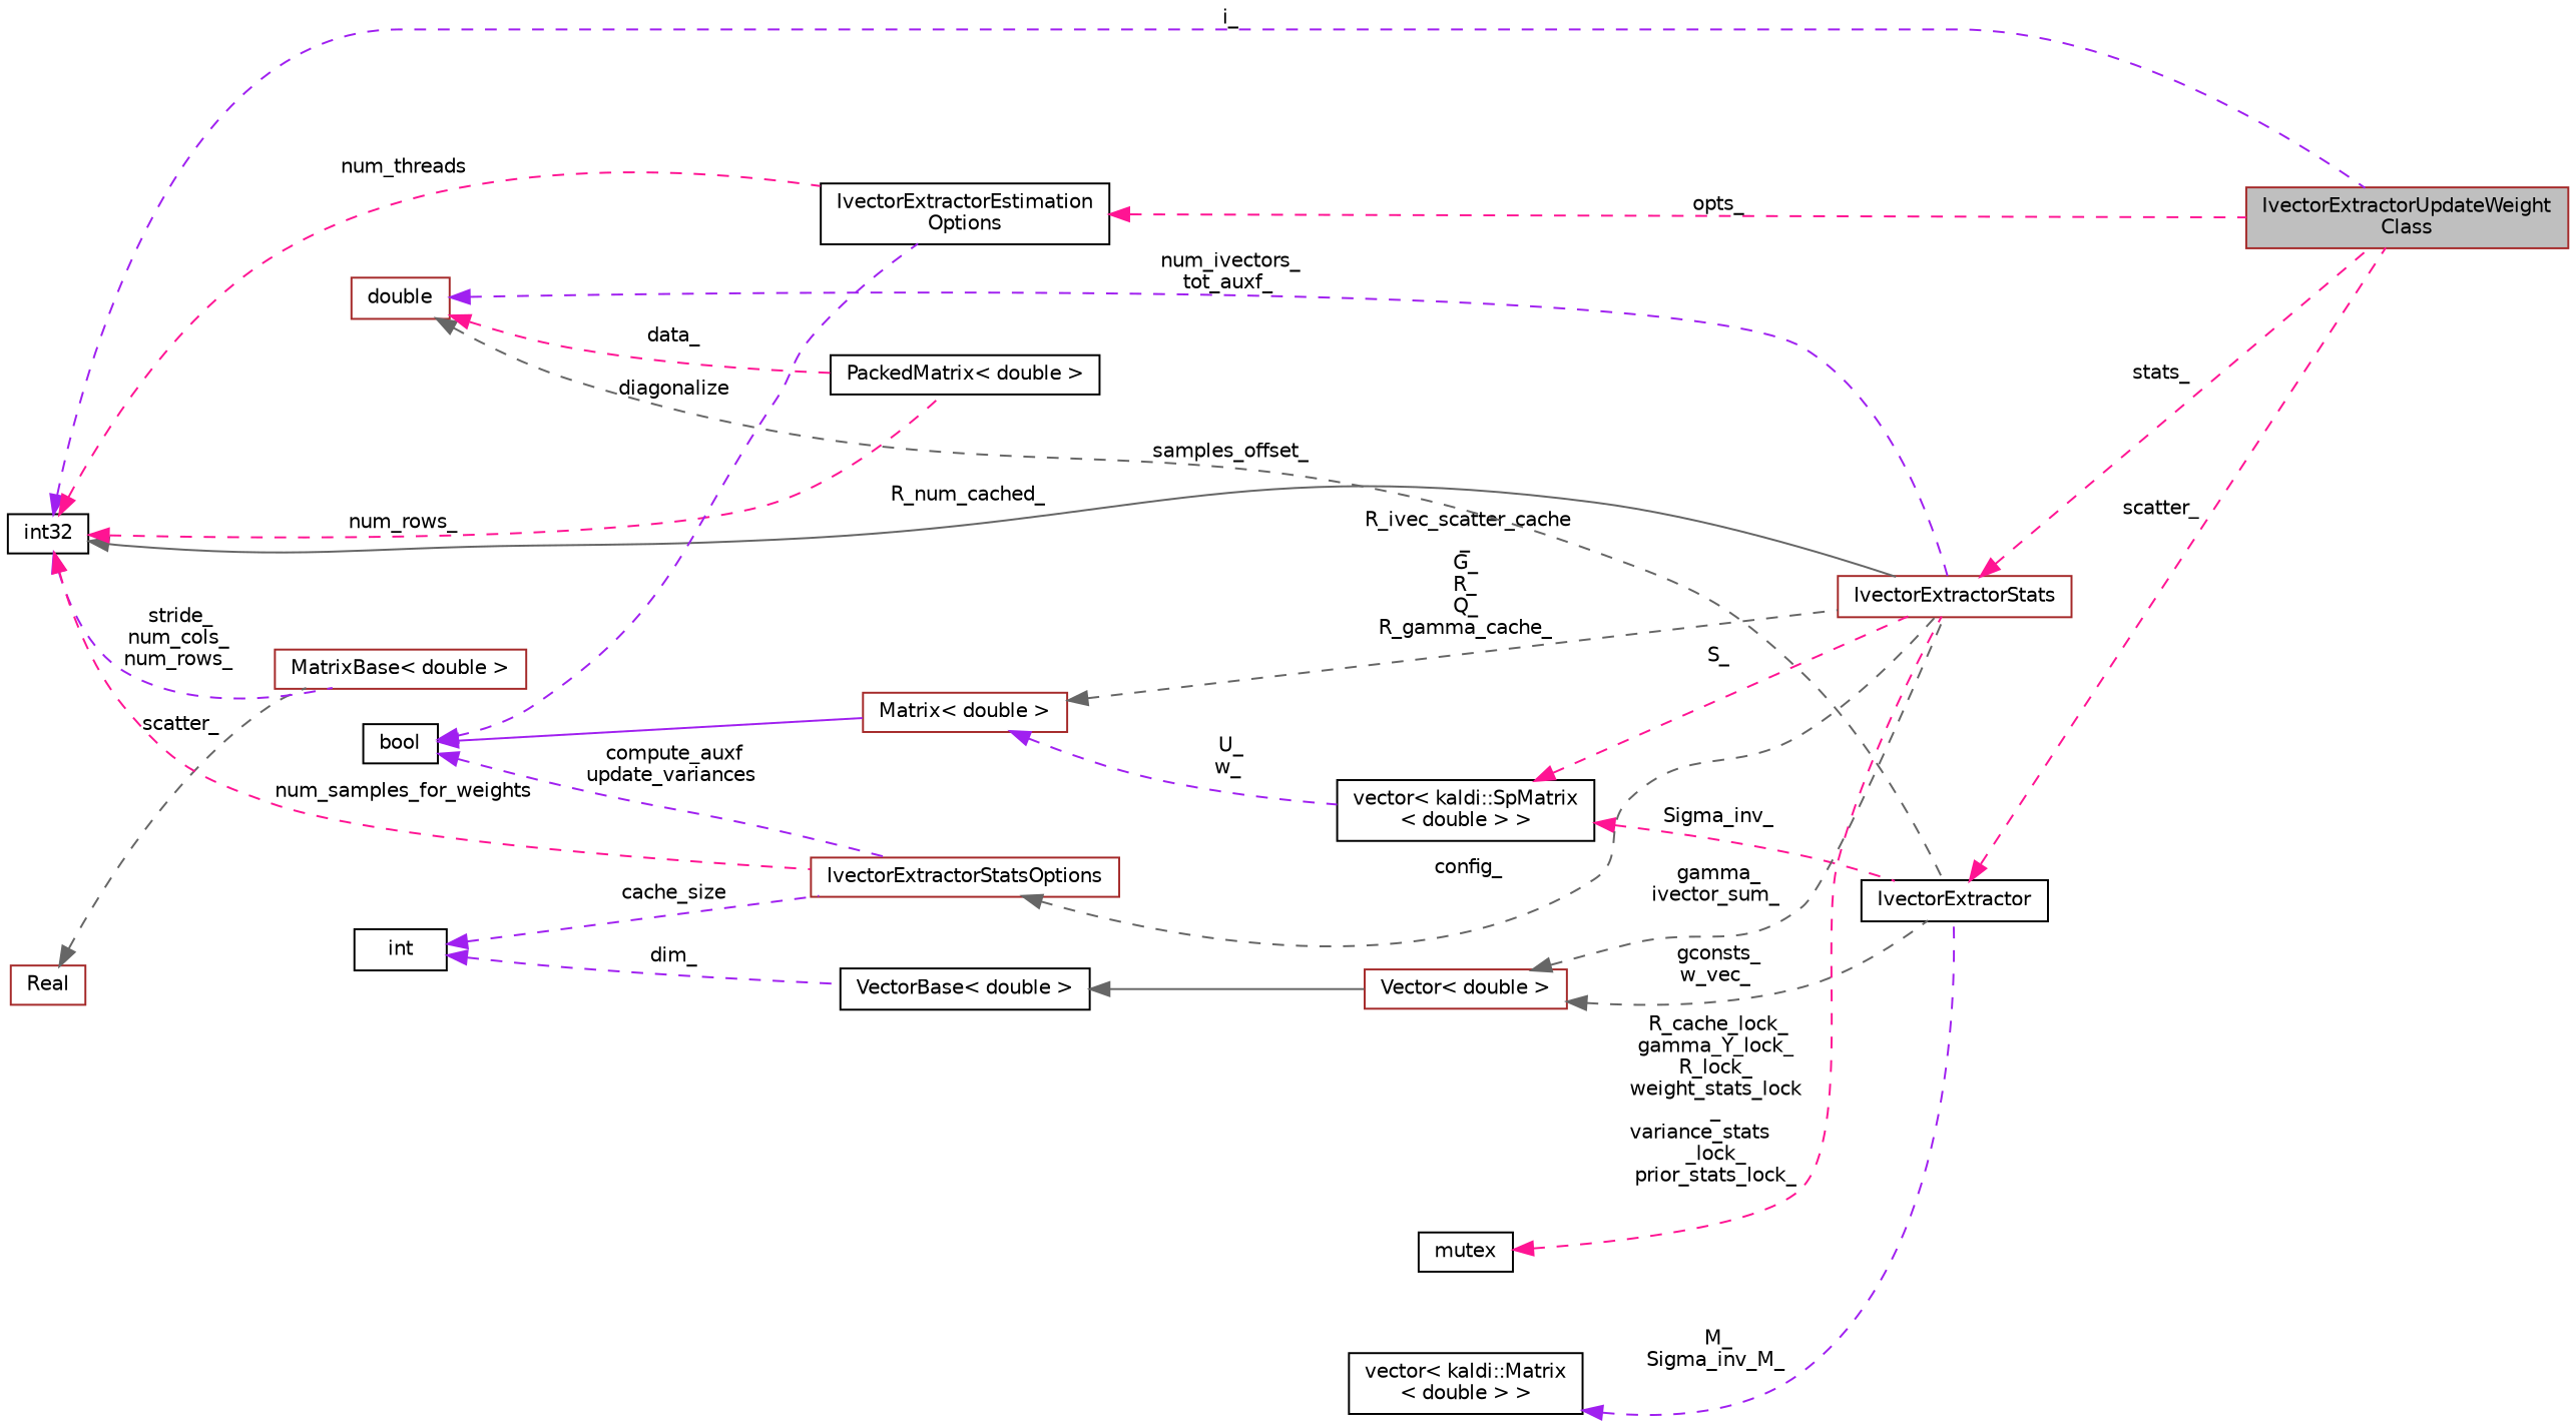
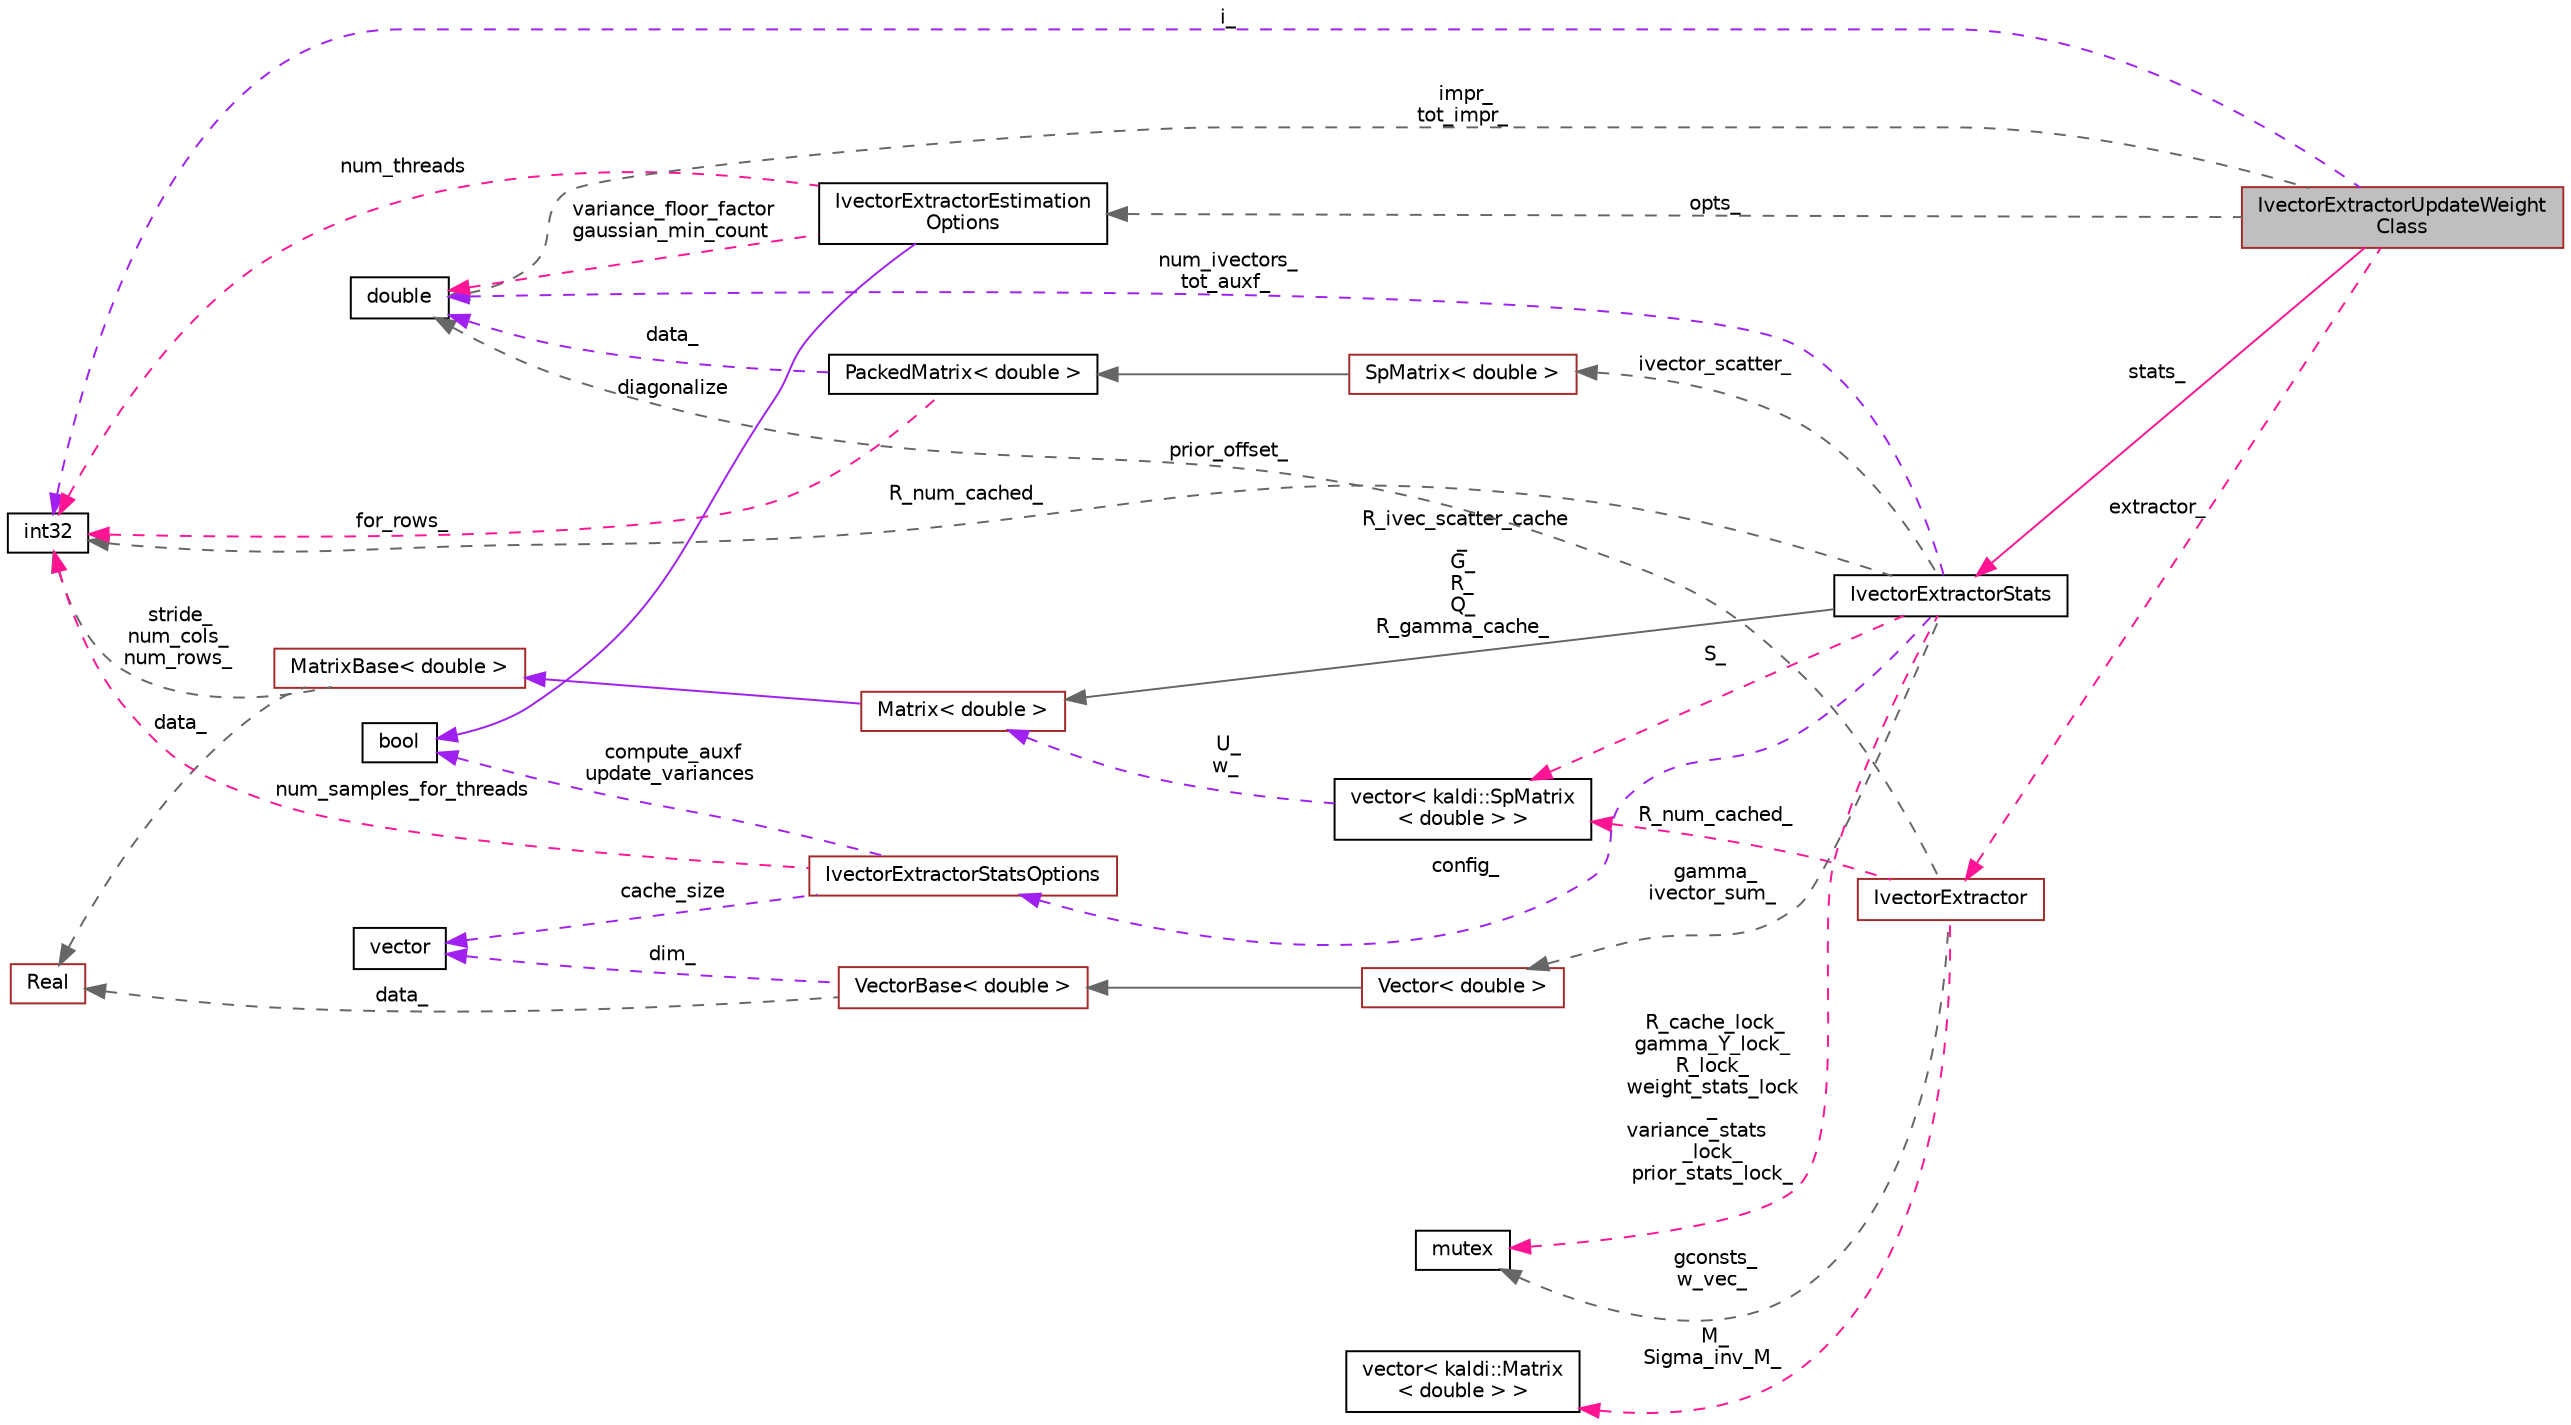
  digraph {
    rankdir=LR
    node [color=black fillcolor=white fontname=Helvetica fontsize=10 shape=record style=filled]
    edge [color=gray40 dir=back fontname=Helvetica fontsize=10 labelfontname=Helvetica labelfontsize=10 style=dashed]
    n1 [color=brown fillcolor=grey75 fontcolor=black height=0.2 label="IvectorExtractorUpdateWeight\lClass" width=0.4]
-   n2 [color=brown height=0.2 label=IvectorExtractorStats width=0.4]
+   n2 [height=0.2 label=IvectorExtractorStats width=0.4]
    n3 [color=brown height=0.2 label="Matrix\< double \>" width=0.4]
    n4 [height=0.2 label="vector\< kaldi::SpMatrix\l\< double \> \>" width=0.4]
-   n5 [height=0.2 label=IvectorExtractor width=0.4]
+   n5 [color=brown height=0.2 label=IvectorExtractor width=0.4]
    n6 [color=brown height=0.2 label="MatrixBase\< double \>" width=0.4]
    n7 [color=brown height=0.2 label=Real width=0.4]
-   n8 [height=0.2 label="VectorBase\< double \>" width=0.4]
+   n8 [color=brown height=0.2 label="VectorBase\< double \>" width=0.4]
    n9 [color=brown height=0.2 label="Vector\< double \>" width=0.4]
    n10 [height=0.2 label=int32 width=0.4]
    n11 [height=0.2 label="PackedMatrix\< double \>" width=0.4]
    n12 [color=brown height=0.2 label=IvectorExtractorStatsOptions width=0.4]
    n13 [height=0.2 label="IvectorExtractorEstimation\lOptions" width=0.4]
+   n14 [color=brown height=0.2 label="SpMatrix\< double \>" width=0.4]
    n15 [height=0.2 label="vector\< kaldi::Matrix\l\< double \> \>" width=0.4]
-   n16 [color=brown height=0.2 label=double width=0.4]
+   n16 [height=0.2 label=double width=0.4]
    n17 [height=0.2 label=mutex width=0.4]
-   n18 [height=0.2 label=int width=0.4]
+   n18 [height=0.2 label=vector width=0.4]
    n19 [height=0.2 label=bool width=0.4]
-   n2 -> n1 [color=deeppink label=" stats_"]
-   n3 -> n2 [label=" R_ivec_scatter_cache\l_\nG_\nR_\nQ_\nR_gamma_cache_"]
+   n2 -> n1 [color=deeppink label=" stats_" style=solid]
+   n3 -> n2 [label=" R_ivec_scatter_cache\l_\nG_\nR_\nQ_\nR_gamma_cache_" style=solid]
    n3 -> n4 [color=purple label=" U_\nw_"]
    n4 -> n2 [color=deeppink label=" S_"]
-   n4 -> n5 [color=deeppink label=" Sigma_inv_"]
-   n5 -> n1 [color=deeppink label=" scatter_"]
-   n19 -> n3 [color=purple style=solid]
-   n7 -> n6 [label=" scatter_"]
+   n4 -> n5 [color=deeppink label=" R_num_cached_"]
+   n5 -> n1 [color=deeppink label=" extractor_"]
+   n6 -> n3 [color=purple style=solid]
+   n7 -> n6 [label=" data_"]
+   n7 -> n8 [label=" data_"]
    n8 -> n9 [style=solid]
    n9 -> n2 [label=" gamma_\nivector_sum_"]
-   n9 -> n5 [label=" gconsts_\nw_vec_"]
+   n17 -> n5 [label=" gconsts_\nw_vec_"]
    n10 -> n1 [color=purple label=" i_"]
-   n10 -> n2 [label=" R_num_cached_" style=solid]
-   n10 -> n6 [color=purple label=" stride_\nnum_cols_\nnum_rows_"]
-   n10 -> n11 [color=deeppink label=" num_rows_"]
-   n10 -> n12 [color=deeppink label=" num_samples_for_weights"]
+   n10 -> n2 [label=" R_num_cached_"]
+   n10 -> n6 [label=" stride_\nnum_cols_\nnum_rows_"]
+   n10 -> n11 [color=deeppink label=" for_rows_"]
+   n10 -> n12 [color=deeppink label=" num_samples_for_threads"]
    n10 -> n13 [color=deeppink label=" num_threads"]
-   n12 -> n2 [label=" config_"]
-   n13 -> n1 [color=deeppink label=" opts_"]
-   n15 -> n5 [color=purple label=" M_\nSigma_inv_M_"]
+   n11 -> n14 [style=solid]
+   n12 -> n2 [color=purple label=" config_"]
+   n13 -> n1 [label=" opts_"]
+   n14 -> n2 [label=" ivector_scatter_"]
+   n15 -> n5 [color=deeppink label=" M_\nSigma_inv_M_"]
+   n16 -> n1 [label=" impr_\ntot_impr_"]
    n16 -> n2 [color=purple label=" num_ivectors_\ntot_auxf_"]
-   n16 -> n5 [label=" samples_offset_"]
-   n16 -> n11 [color=deeppink label=" data_"]
+   n16 -> n5 [label=" prior_offset_"]
+   n16 -> n11 [color=purple label=" data_"]
+   n16 -> n13 [color=deeppink label=" variance_floor_factor\ngaussian_min_count"]
    n17 -> n2 [color=deeppink label=" R_cache_lock_\ngamma_Y_lock_\nR_lock_\nweight_stats_lock\l_\nvariance_stats\l_lock_\nprior_stats_lock_"]
    n18 -> n8 [color=purple label=" dim_"]
    n18 -> n12 [color=purple label=" cache_size"]
    n19 -> n12 [color=purple label=" compute_auxf\nupdate_variances"]
-   n19 -> n13 [color=purple label=" diagonalize"]
+   n19 -> n13 [color=purple label=" diagonalize" style=solid]
  }
